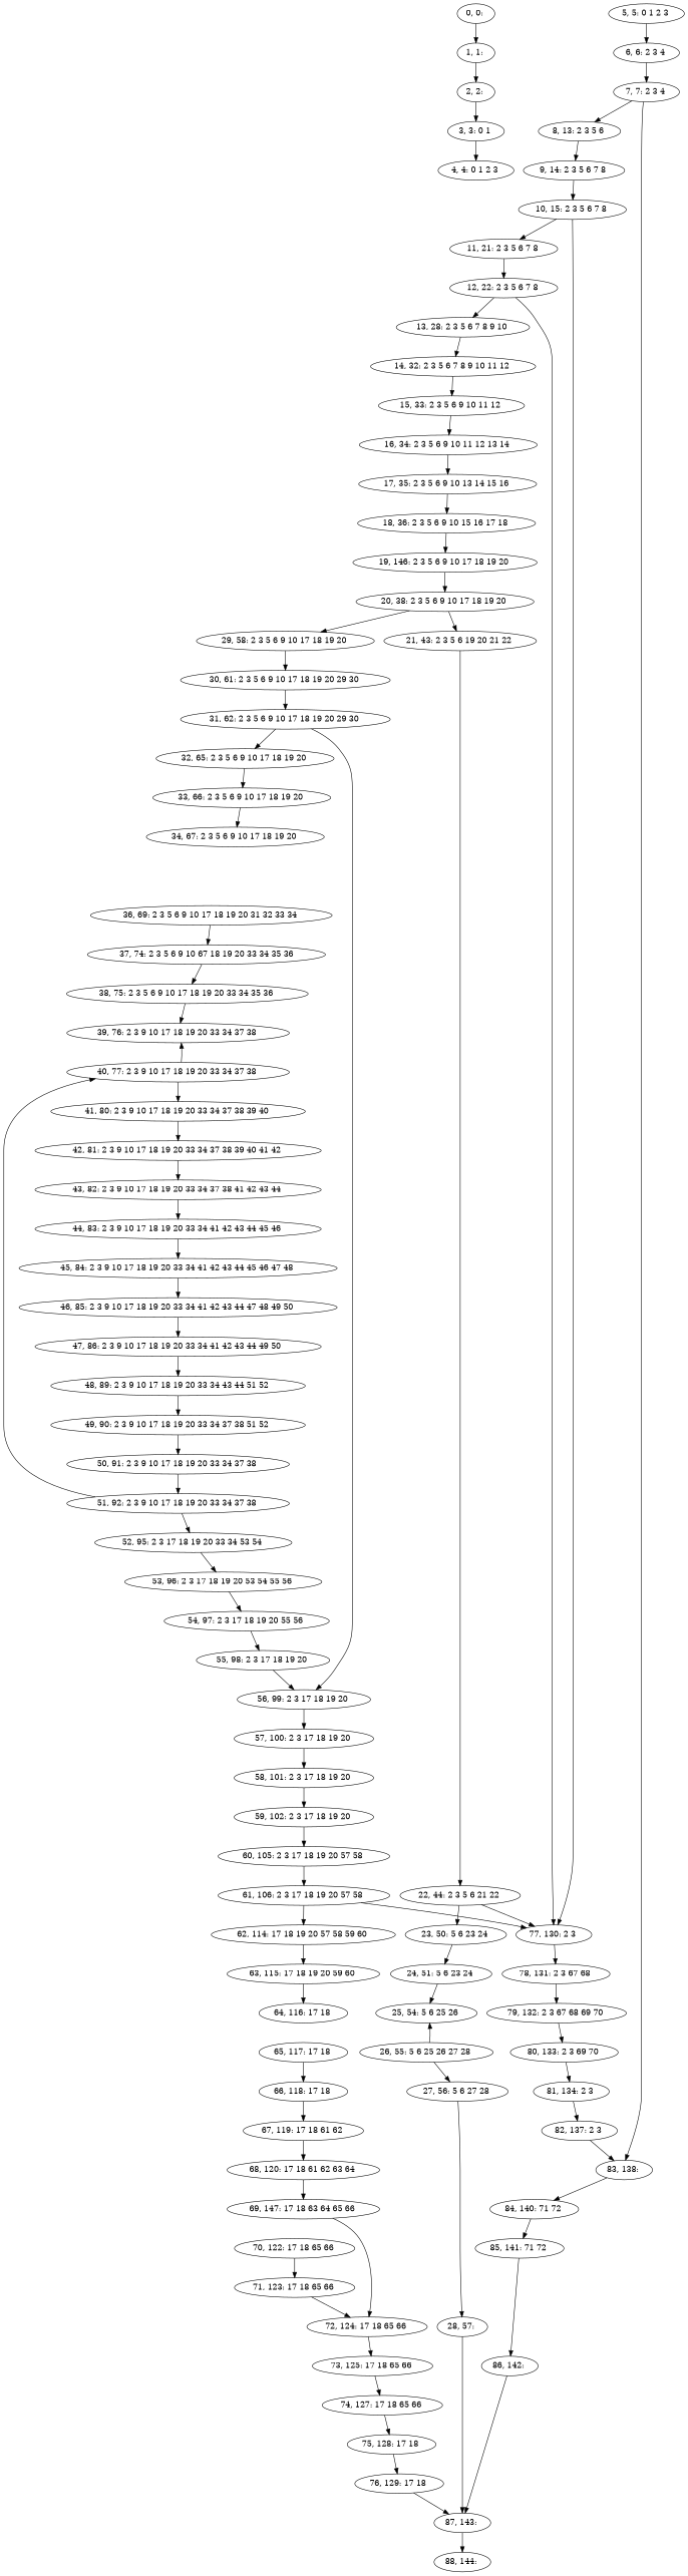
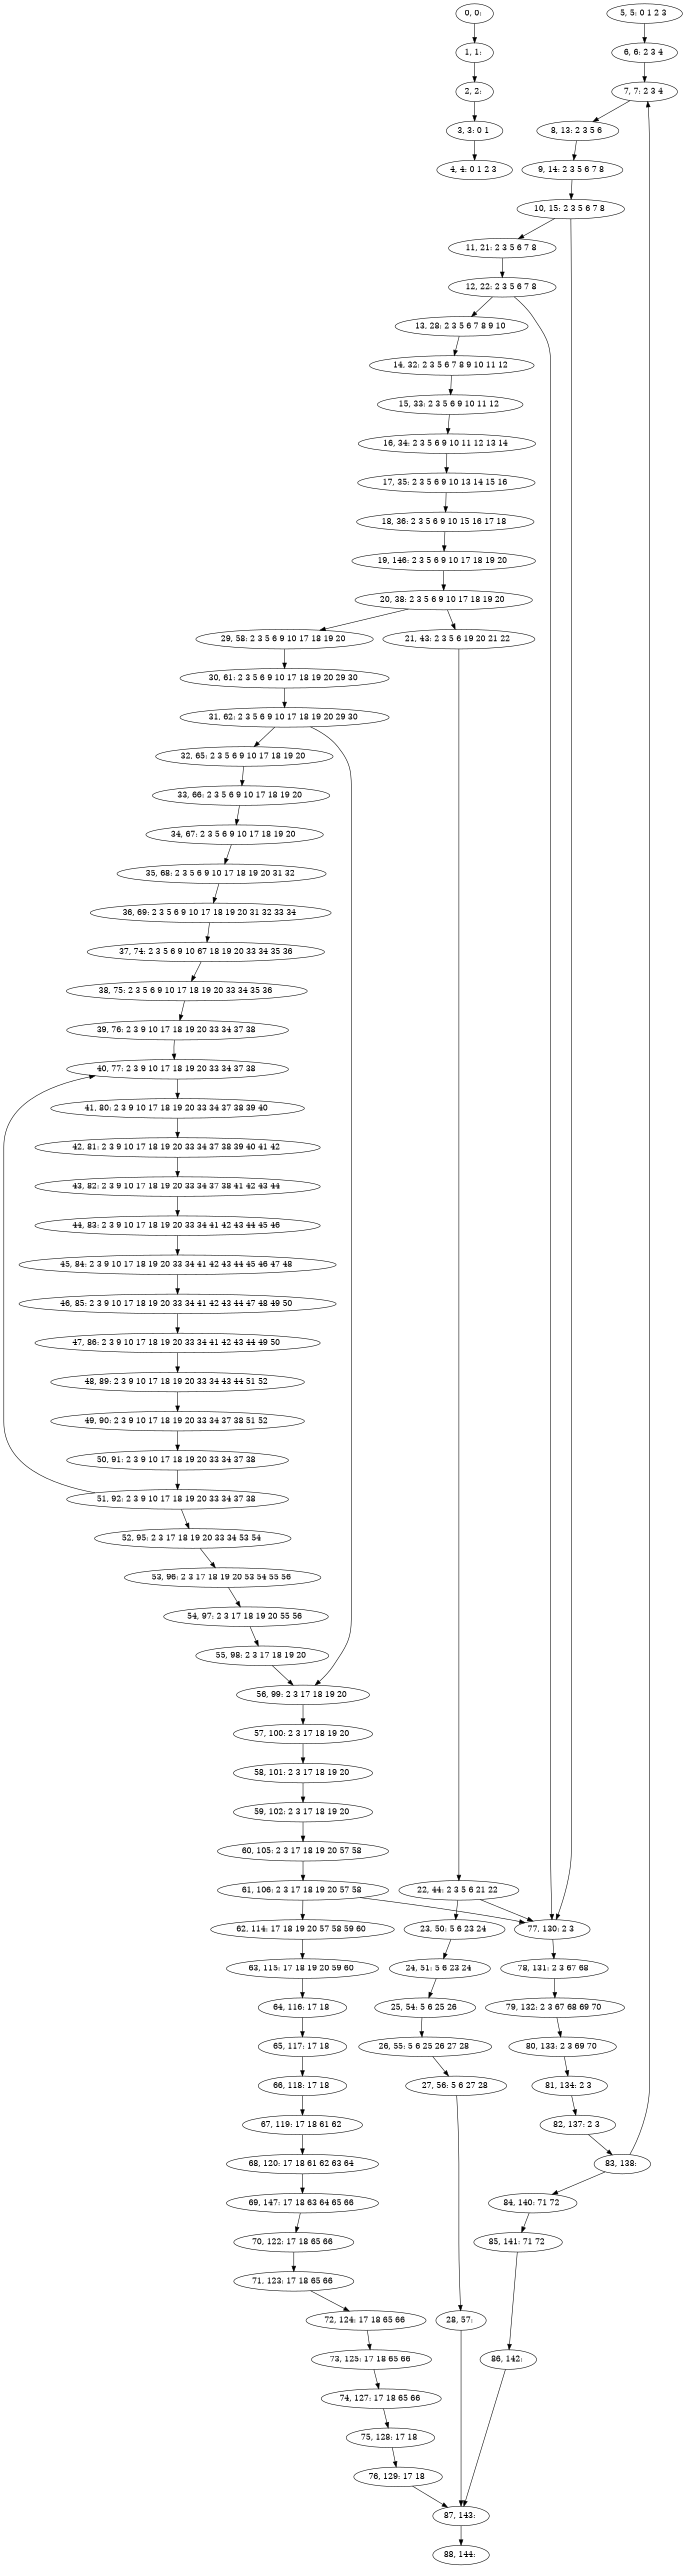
  digraph {
    n1 [label="0, 0: "]
    n2 [label="1, 1: "]
    n3 [label="2, 2: "]
    n4 [label="3, 3: 0 1 "]
    n5 [label="4, 4: 0 1 2 3 "]
    n6 [label="5, 5: 0 1 2 3 "]
    n7 [label="6, 6: 2 3 4 "]
    n8 [label="7, 7: 2 3 4 "]
    n9 [label="8, 13: 2 3 5 6 "]
    n10 [label="83, 138: "]
    n11 [label="9, 14: 2 3 5 6 7 8 "]
    n12 [label="84, 140: 71 72 "]
    n13 [label="10, 15: 2 3 5 6 7 8 "]
    n14 [label="11, 21: 2 3 5 6 7 8 "]
    n15 [label="77, 130: 2 3 "]
    n16 [label="12, 22: 2 3 5 6 7 8 "]
    n17 [label="78, 131: 2 3 67 68 "]
    n18 [label="13, 28: 2 3 5 6 7 8 9 10 "]
    n19 [label="14, 32: 2 3 5 6 7 8 9 10 11 12 "]
    n20 [label="15, 33: 2 3 5 6 9 10 11 12 "]
    n21 [label="16, 34: 2 3 5 6 9 10 11 12 13 14 "]
    n22 [label="17, 35: 2 3 5 6 9 10 13 14 15 16 "]
    n23 [label="18, 36: 2 3 5 6 9 10 15 16 17 18 "]
    n24 [label="19, 146: 2 3 5 6 9 10 17 18 19 20 "]
    n25 [label="20, 38: 2 3 5 6 9 10 17 18 19 20 "]
    n26 [label="21, 43: 2 3 5 6 19 20 21 22 "]
    n27 [label="29, 58: 2 3 5 6 9 10 17 18 19 20 "]
    n28 [label="22, 44: 2 3 5 6 21 22 "]
    n29 [label="30, 61: 2 3 5 6 9 10 17 18 19 20 29 30 "]
    n30 [label="23, 50: 5 6 23 24 "]
    n31 [label="24, 51: 5 6 23 24 "]
    n32 [label="25, 54: 5 6 25 26 "]
    n33 [label="26, 55: 5 6 25 26 27 28 "]
    n34 [label="27, 56: 5 6 27 28 "]
    n35 [label="28, 57: "]
    n36 [label="87, 143: "]
    n37 [label="88, 144: "]
    n38 [label="31, 62: 2 3 5 6 9 10 17 18 19 20 29 30 "]
    n39 [label="32, 65: 2 3 5 6 9 10 17 18 19 20 "]
    n40 [label="56, 99: 2 3 17 18 19 20 "]
    n41 [label="33, 66: 2 3 5 6 9 10 17 18 19 20 "]
    n42 [label="57, 100: 2 3 17 18 19 20 "]
    n43 [label="34, 67: 2 3 5 6 9 10 17 18 19 20 "]
+   n44 [label="35, 68: 2 3 5 6 9 10 17 18 19 20 31 32 "]
    n45 [label="36, 69: 2 3 5 6 9 10 17 18 19 20 31 32 33 34 "]
    n46 [label="37, 74: 2 3 5 6 9 10 67 18 19 20 33 34 35 36"]
    n47 [label="38, 75: 2 3 5 6 9 10 17 18 19 20 33 34 35 36 "]
    n48 [label="39, 76: 2 3 9 10 17 18 19 20 33 34 37 38 "]
    n49 [label="40, 77: 2 3 9 10 17 18 19 20 33 34 37 38 "]
    n50 [label="41, 80: 2 3 9 10 17 18 19 20 33 34 37 38 39 40 "]
    n51 [label="42, 81: 2 3 9 10 17 18 19 20 33 34 37 38 39 40 41 42 "]
    n52 [label="43, 82: 2 3 9 10 17 18 19 20 33 34 37 38 41 42 43 44 "]
    n53 [label="44, 83: 2 3 9 10 17 18 19 20 33 34 41 42 43 44 45 46 "]
    n54 [label="45, 84: 2 3 9 10 17 18 19 20 33 34 41 42 43 44 45 46 47 48 "]
    n55 [label="46, 85: 2 3 9 10 17 18 19 20 33 34 41 42 43 44 47 48 49 50 "]
    n56 [label="47, 86: 2 3 9 10 17 18 19 20 33 34 41 42 43 44 49 50 "]
    n57 [label="48, 89: 2 3 9 10 17 18 19 20 33 34 43 44 51 52 "]
    n58 [label="49, 90: 2 3 9 10 17 18 19 20 33 34 37 38 51 52 "]
    n59 [label="50, 91: 2 3 9 10 17 18 19 20 33 34 37 38 "]
    n60 [label="51, 92: 2 3 9 10 17 18 19 20 33 34 37 38 "]
    n61 [label="52, 95: 2 3 17 18 19 20 33 34 53 54 "]
    n62 [label="53, 96: 2 3 17 18 19 20 53 54 55 56 "]
    n63 [label="54, 97: 2 3 17 18 19 20 55 56 "]
    n64 [label="55, 98: 2 3 17 18 19 20 "]
    n65 [label="58, 101: 2 3 17 18 19 20 "]
    n66 [label="59, 102: 2 3 17 18 19 20 "]
    n67 [label="60, 105: 2 3 17 18 19 20 57 58 "]
    n68 [label="61, 106: 2 3 17 18 19 20 57 58 "]
    n69 [label="62, 114: 17 18 19 20 57 58 59 60 "]
    n70 [label="63, 115: 17 18 19 20 59 60 "]
    n71 [label="64, 116: 17 18 "]
    n72 [label="65, 117: 17 18 "]
    n73 [label="66, 118: 17 18 "]
    n74 [label="67, 119: 17 18 61 62 "]
    n75 [label="68, 120: 17 18 61 62 63 64 "]
    n76 [label="69, 147: 17 18 63 64 65 66 "]
    n77 [label="70, 122: 17 18 65 66 "]
    n78 [label="71, 123: 17 18 65 66 "]
    n79 [label="72, 124: 17 18 65 66 "]
    n80 [label="73, 125: 17 18 65 66 "]
    n81 [label="74, 127: 17 18 65 66 "]
    n82 [label="75, 128: 17 18 "]
    n83 [label="76, 129: 17 18 "]
    n84 [label="79, 132: 2 3 67 68 69 70 "]
    n85 [label="80, 133: 2 3 69 70 "]
    n86 [label="81, 134: 2 3 "]
    n87 [label="82, 137: 2 3 "]
    n88 [label="85, 141: 71 72 "]
    n89 [label="86, 142: "]
    n1 -> n2
    n2 -> n3
    n3 -> n4
    n4 -> n5
    n6 -> n7
    n7 -> n8
    n8 -> n9
-   n8 -> n10
+   n10 -> n8
    n9 -> n11
    n10 -> n12
    n11 -> n13
    n12 -> n88
    n13 -> n14
    n13 -> n15
    n14 -> n16
    n15 -> n17
    n16 -> n15
    n16 -> n18
    n17 -> n84
    n18 -> n19
    n19 -> n20
    n20 -> n21
    n21 -> n22
    n22 -> n23
    n23 -> n24
    n24 -> n25
    n25 -> n26
    n25 -> n27
    n26 -> n28
    n27 -> n29
    n28 -> n15
    n28 -> n30
    n29 -> n38
    n30 -> n31
    n31 -> n32
-   n33 -> n32
+   n32 -> n33
    n33 -> n34
    n34 -> n35
    n35 -> n36
    n36 -> n37
    n38 -> n39
    n38 -> n40
    n39 -> n41
    n40 -> n42
    n41 -> n43
    n42 -> n65
+   n43 -> n44
+   n44 -> n45
    n45 -> n46
    n46 -> n47
    n47 -> n48
-   n49 -> n48
+   n48 -> n49
    n49 -> n50
    n50 -> n51
    n51 -> n52
    n52 -> n53
    n53 -> n54
    n54 -> n55
    n55 -> n56
    n56 -> n57
    n57 -> n58
    n58 -> n59
    n59 -> n60
    n60 -> n49
    n60 -> n61
    n61 -> n62
    n62 -> n63
    n63 -> n64
    n64 -> n40
    n65 -> n66
    n66 -> n67
    n67 -> n68
    n68 -> n15
    n68 -> n69
    n69 -> n70
    n70 -> n71
+   n71 -> n72
    n72 -> n73
    n73 -> n74
    n74 -> n75
    n75 -> n76
-   n76 -> n79
+   n76 -> n77
    n77 -> n78
    n78 -> n79
    n79 -> n80
    n80 -> n81
    n81 -> n82
    n82 -> n83
    n83 -> n36
    n84 -> n85
    n85 -> n86
    n86 -> n87
    n87 -> n10
    n88 -> n89
    n89 -> n36
  }
